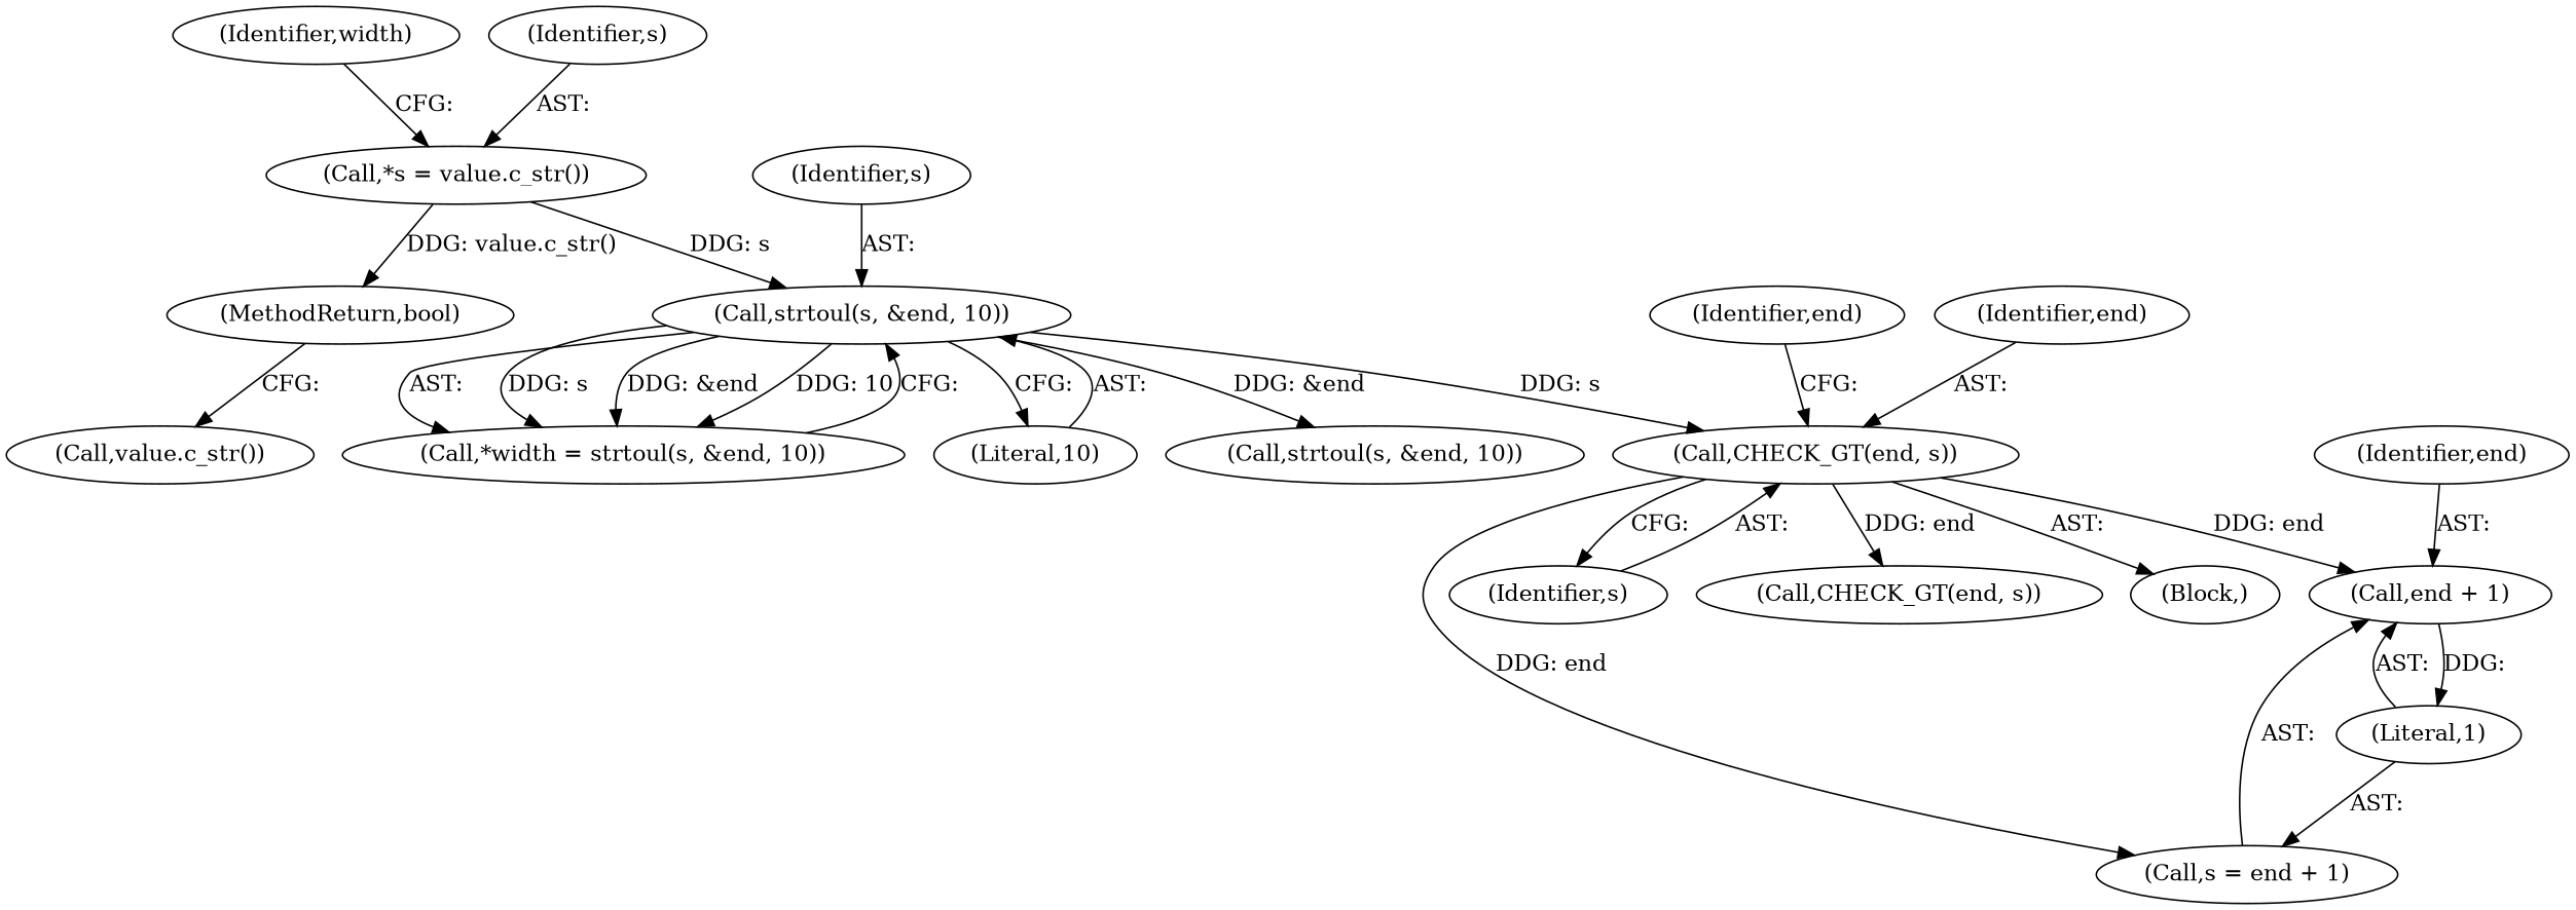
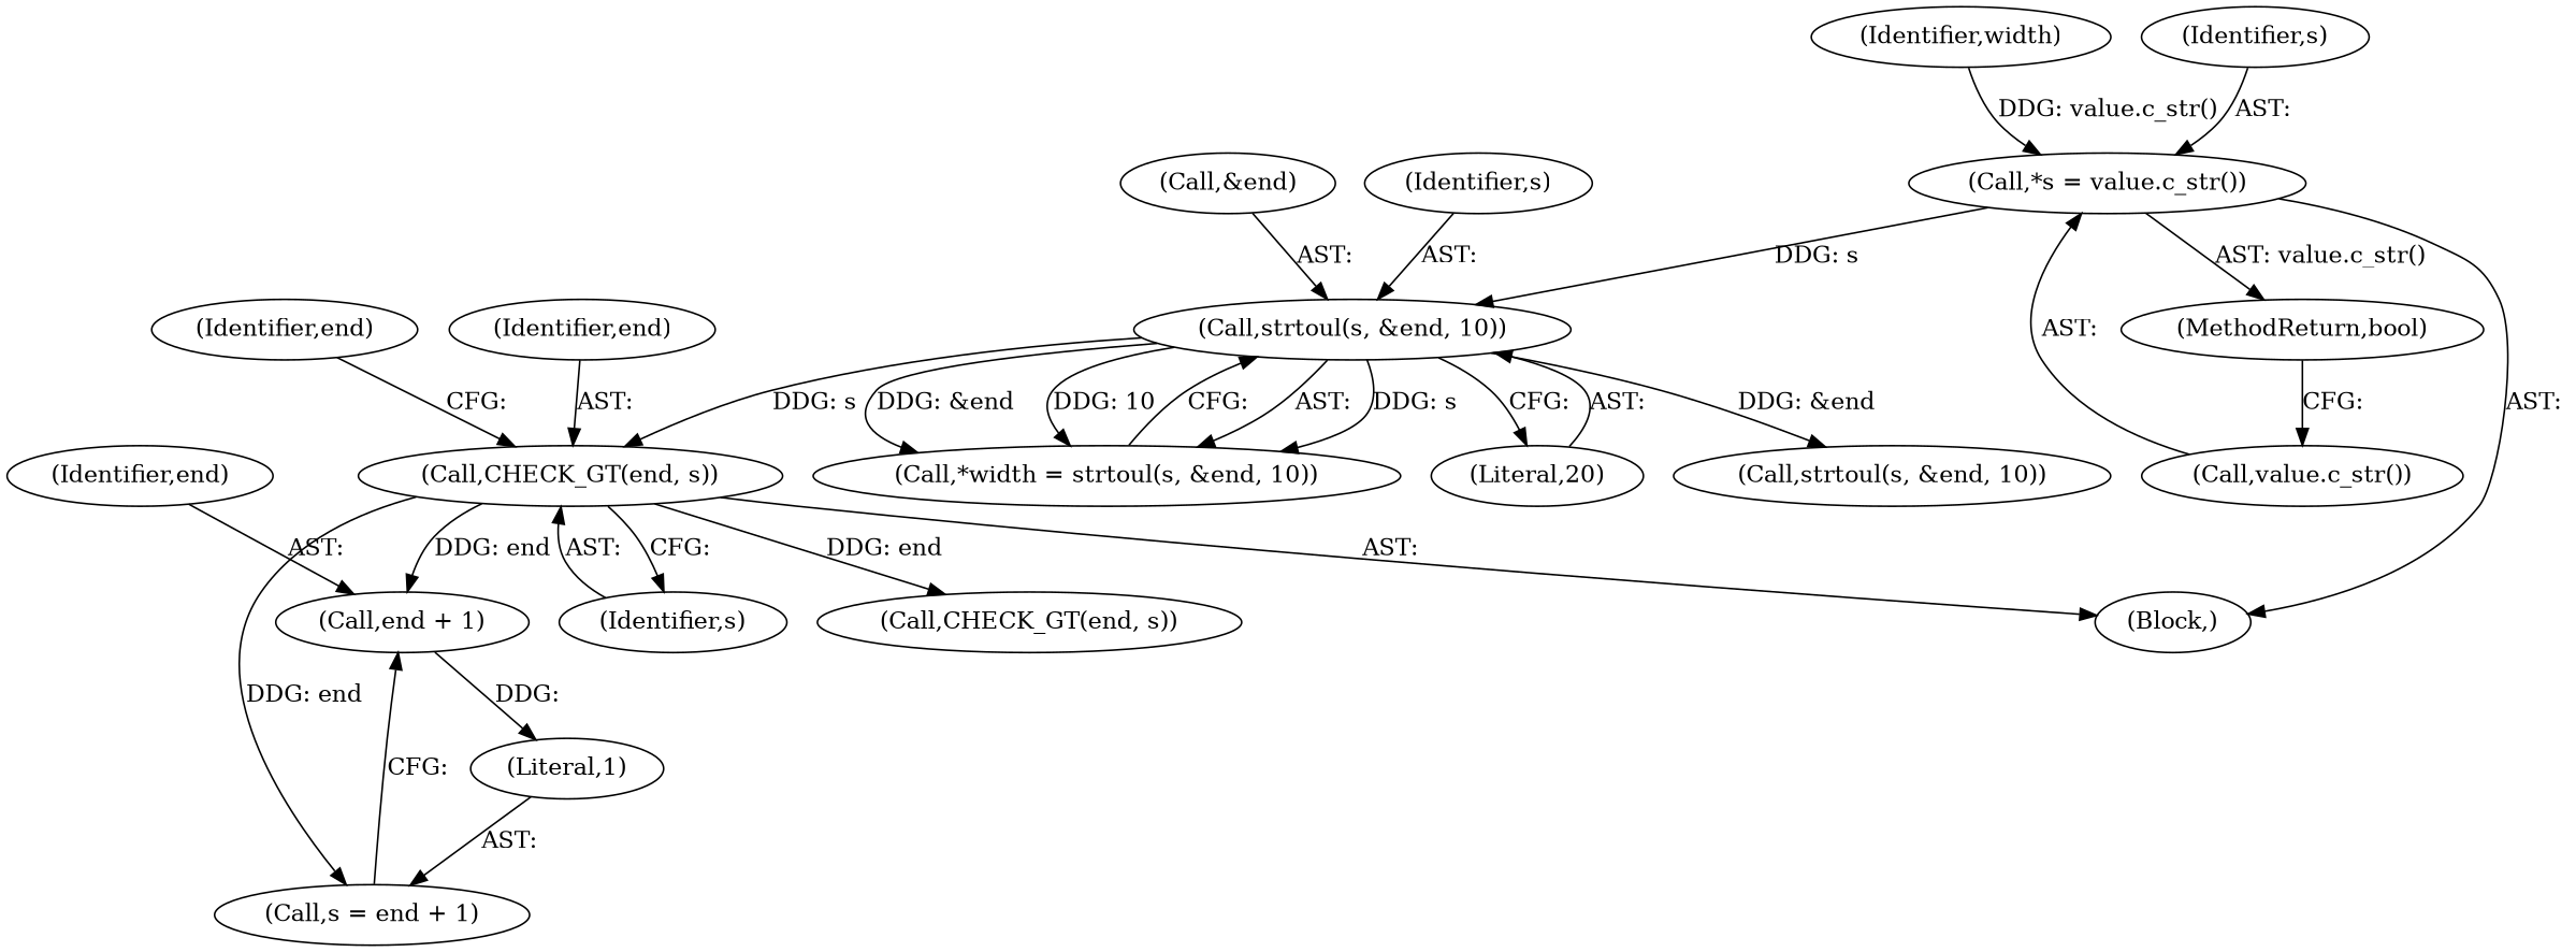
  digraph {
    n1 [label="(Call,end + 1)"]
    n2 [label="(Literal,1)"]
    n3 [label="(Call,s = end + 1)"]
    n4 [label="(Call,CHECK_GT(end, s))"]
    n5 [label="(Identifier,s)"]
    n6 [label="(Call,CHECK_GT(end, s))"]
    n7 [label="(Block,)"]
    n8 [label="(Call,strtoul(s, &end, 10))"]
-   n9 [label="(Literal,10)"]
+   n9 [label="(Literal,20)"]
    n10 [label="(Call,strtoul(s, &end, 10))"]
    n11 [label="(Call,*width = strtoul(s, &end, 10))"]
    n12 [label="(Call,*s = value.c_str())"]
    n13 [label="(MethodReturn,bool)"]
    n14 [label="(Call,value.c_str())"]
    n15 [label="(Identifier,width)"]
    n16 [label="(Identifier,end)"]
    n17 [label="(Identifier,s)"]
    n18 [label="(Identifier,end)"]
+   n19 [label="(Call,&end)"]
    n20 [label="(Identifier,s)"]
    n21 [label="(Identifier,end)"]
    n1 -> n2 [label="DDG: "]
-   n2 -> n1 [label="AST: "]
    n2 -> n3 [label="AST: "]
-   n3 -> n1 [label="AST: "]
+   n3 -> n1 [label="CFG: "]
    n4 -> n1 [label="DDG: end"]
    n4 -> n3 [label="DDG: end"]
    n4 -> n5 [label="CFG: "]
    n4 -> n6 [label="DDG: end"]
    n4 -> n7 [label="AST: "]
    n5 -> n4 [label="AST: "]
    n8 -> n4 [label="DDG: s"]
    n8 -> n9 [label="CFG: "]
    n8 -> n10 [label="DDG: &end"]
    n8 -> n11 [label="AST: "]
    n8 -> n11 [label="DDG: s"]
    n8 -> n11 [label="DDG: &end"]
    n8 -> n11 [label="DDG: 10"]
    n9 -> n8 [label="AST: "]
    n11 -> n8 [label="CFG: "]
+   n12 -> n7 [label="AST: "]
    n12 -> n8 [label="DDG: s"]
-   n12 -> n13 [label="DDG: value.c_str()"]
+   n12 -> n13 [label="AST: value.c_str()"]
    n13 -> n14 [label="CFG: "]
-   n15 -> n12 [label="CFG: "]
+   n14 -> n12 [label="AST: "]
+   n15 -> n12 [label="DDG: value.c_str()"]
    n16 -> n4 [label="CFG: "]
    n17 -> n12 [label="AST: "]
    n18 -> n4 [label="AST: "]
+   n19 -> n8 [label="AST: "]
    n20 -> n8 [label="AST: "]
    n21 -> n1 [label="AST: "]
  }
